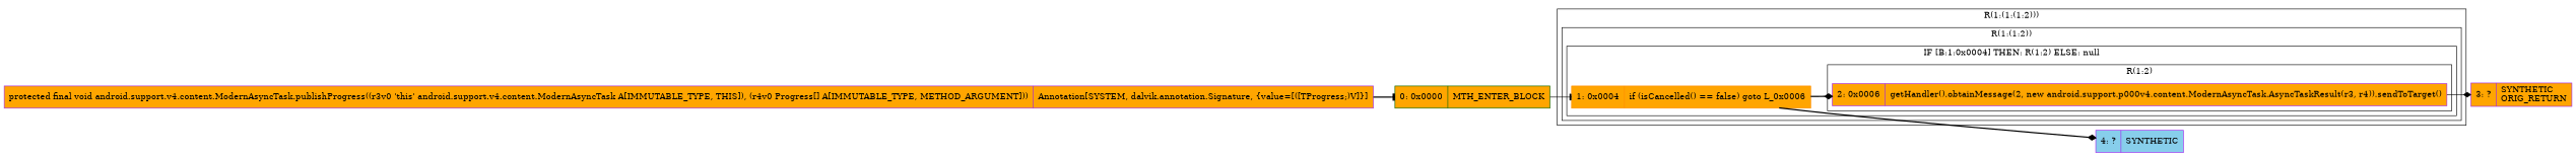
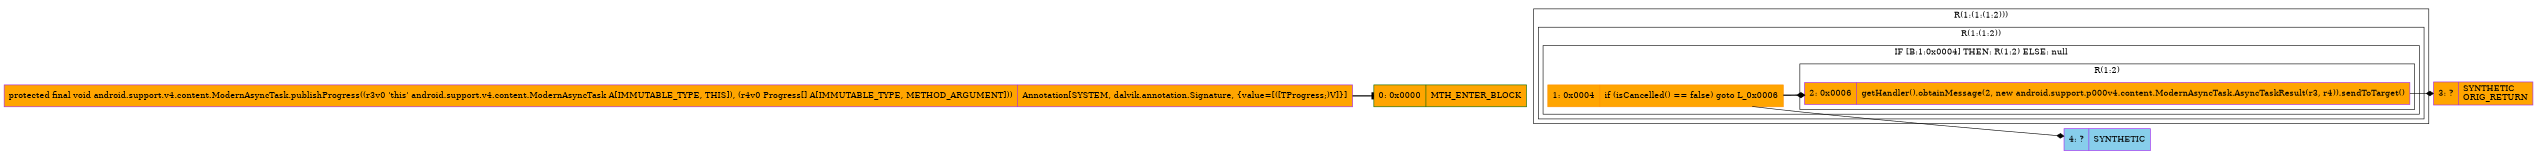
  digraph {
    rankdir=LR
    node [color=purple fillcolor=orange shape=record style=filled]
    edge [arrowhead=diamond style=bold]
    n1 [label="{2\:\ 0x0006|getHandler().obtainMessage(2, new android.support.p000v4.content.ModernAsyncTask.AsyncTaskResult(r3, r4)).sendToTarget()\l}"]
    n2 [color=darkorange label="{1\:\ 0x0004|if (isCancelled() == false) goto L_0x0006\l}"]
    n3 [label="{3\:\ ?|SYNTHETIC\lORIG_RETURN\l}"]
    n4 [fillcolor=skyblue label="{4\:\ ?|SYNTHETIC\l}"]
    n5 [color=darkgreen label="{0\:\ 0x0000|MTH_ENTER_BLOCK\l}"]
    n6 [label="{protected final void android.support.v4.content.ModernAsyncTask.publishProgress((r3v0 'this' android.support.v4.content.ModernAsyncTask A[IMMUTABLE_TYPE, THIS]), (r4v0 Progress[] A[IMMUTABLE_TYPE, METHOD_ARGUMENT]))  | Annotation[SYSTEM, dalvik.annotation.Signature, \{value=[([TProgress;)V]\}]\l}"]
    subgraph cluster_1 {
      label="R(1:(1:(1:2)))"
      subgraph cluster_2 {
        label="R(1:(1:2))"
        subgraph cluster_3 {
          label="IF [B:1:0x0004] THEN: R(1:2) ELSE: null"
          n2
          subgraph cluster_4 {
            label="R(1:2)"
            n1
          }
        }
      }
    }
    n1 -> n3 [style=solid]
    n2 -> n1
-   n2 -> n4
-   n5 -> n2 [arrowhead=tee style=solid]
+   n2 -> n4 [style=solid]
    n6 -> n5 [arrowhead=tee]
  }
